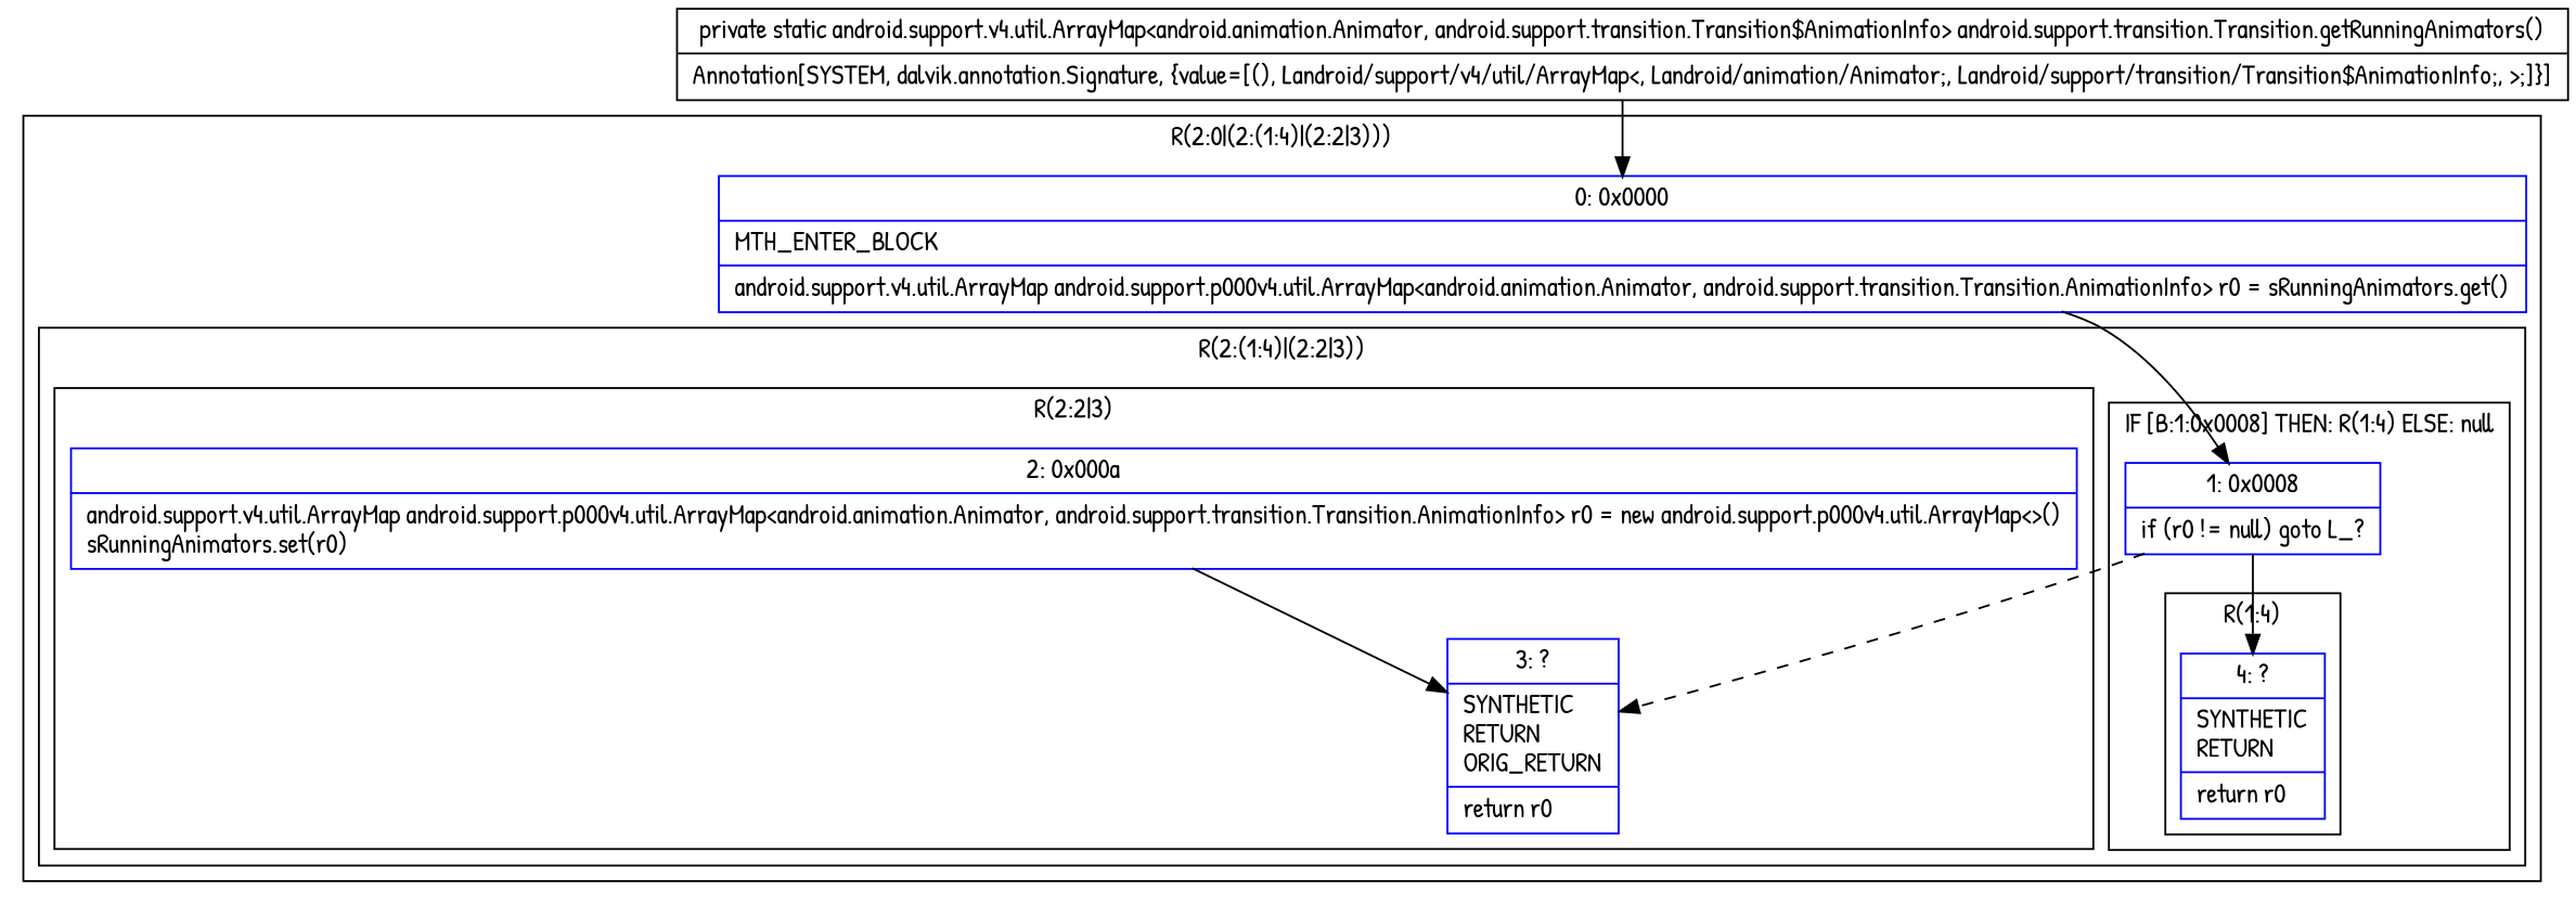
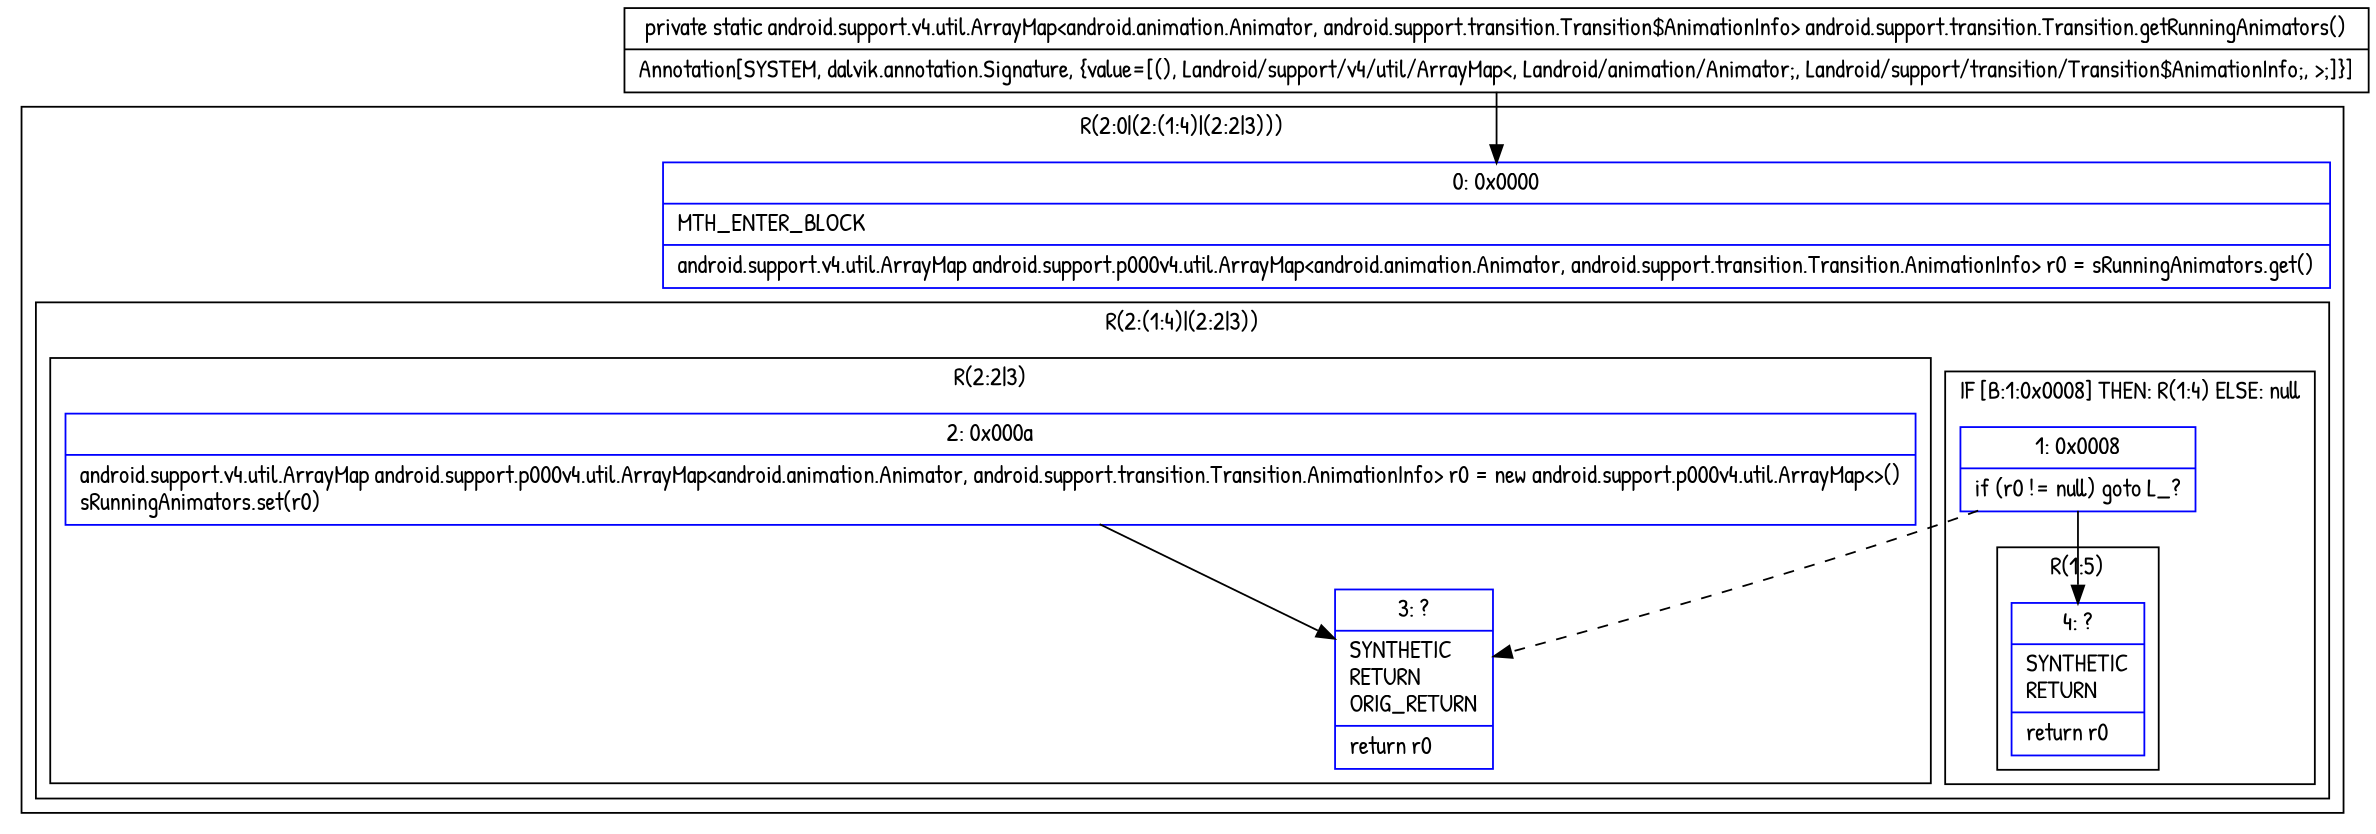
  digraph {
    fontname="Patrick Hand"
    node [color=blue fontname="Patrick Hand" shape=record]
    edge [fontname="Patrick Hand"]
    n1 [label="{4\:\ ?|SYNTHETIC\lRETURN\l|return r0\l}"]
    n2 [label="{1\:\ 0x0008|if (r0 != null) goto L_?\l}"]
    n3 [label="{2\:\ 0x000a|android.support.v4.util.ArrayMap android.support.p000v4.util.ArrayMap\<android.animation.Animator, android.support.transition.Transition.AnimationInfo\> r0 = new android.support.p000v4.util.ArrayMap\<\>()\lsRunningAnimators.set(r0)\l}"]
    n4 [label="{3\:\ ?|SYNTHETIC\lRETURN\lORIG_RETURN\l|return r0\l}"]
    n5 [label="{0\:\ 0x0000|MTH_ENTER_BLOCK\l|android.support.v4.util.ArrayMap android.support.p000v4.util.ArrayMap\<android.animation.Animator, android.support.transition.Transition.AnimationInfo\> r0 = sRunningAnimators.get()\l}"]
    n6 [label="{private static android.support.v4.util.ArrayMap\<android.animation.Animator, android.support.transition.Transition$AnimationInfo\> android.support.transition.Transition.getRunningAnimators()  | Annotation[SYSTEM, dalvik.annotation.Signature, \{value=[(), Landroid\/support\/v4\/util\/ArrayMap\<, Landroid\/animation\/Animator;, Landroid\/support\/transition\/Transition$AnimationInfo;, \>;]\}]\l}" color=""]
    subgraph cluster_1 {
      label="R(2:0|(2:(1:4)|(2:2|3)))"
      n5
      subgraph cluster_2 {
        label="R(2:(1:4)|(2:2|3))"
        subgraph cluster_3 {
          label="IF [B:1:0x0008] THEN: R(1:4) ELSE: null"
          n2
          subgraph cluster_4 {
-           label="R(1:4)"
+           label="R(1:5)"
            n1
          }
        }
        subgraph cluster_5 {
          label="R(2:2|3)"
          n3
          n4
        }
      }
    }
    n2 -> n1
    n2 -> n4 [style=dashed]
    n3 -> n4
-   n5 -> n2
    n6 -> n5
  }
